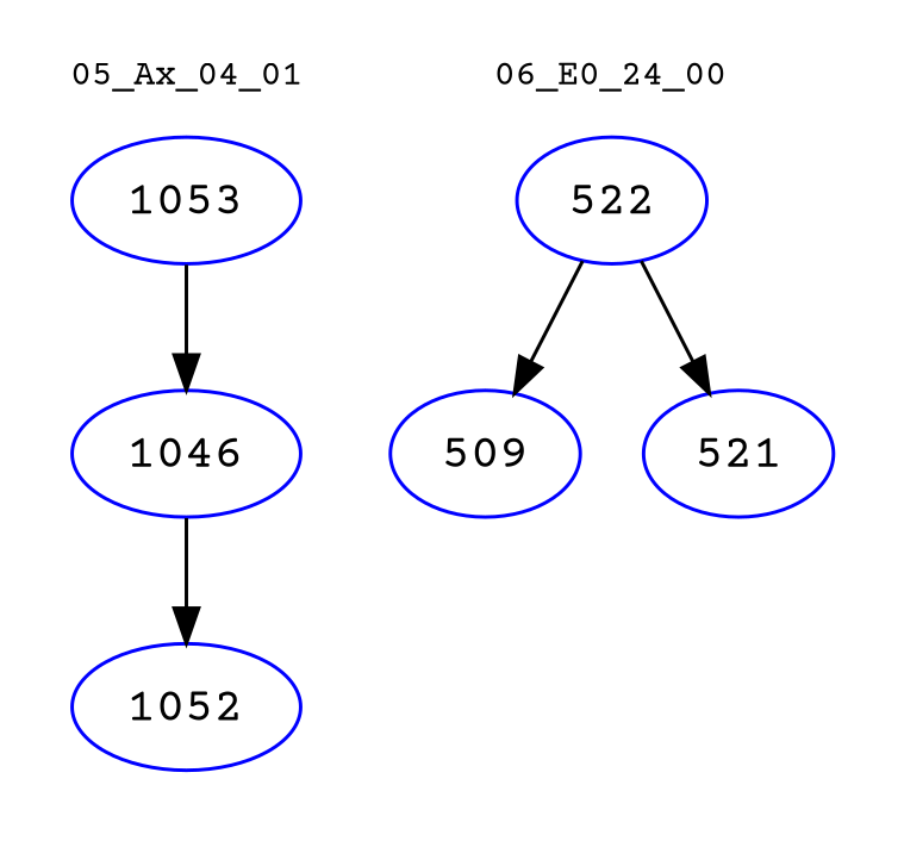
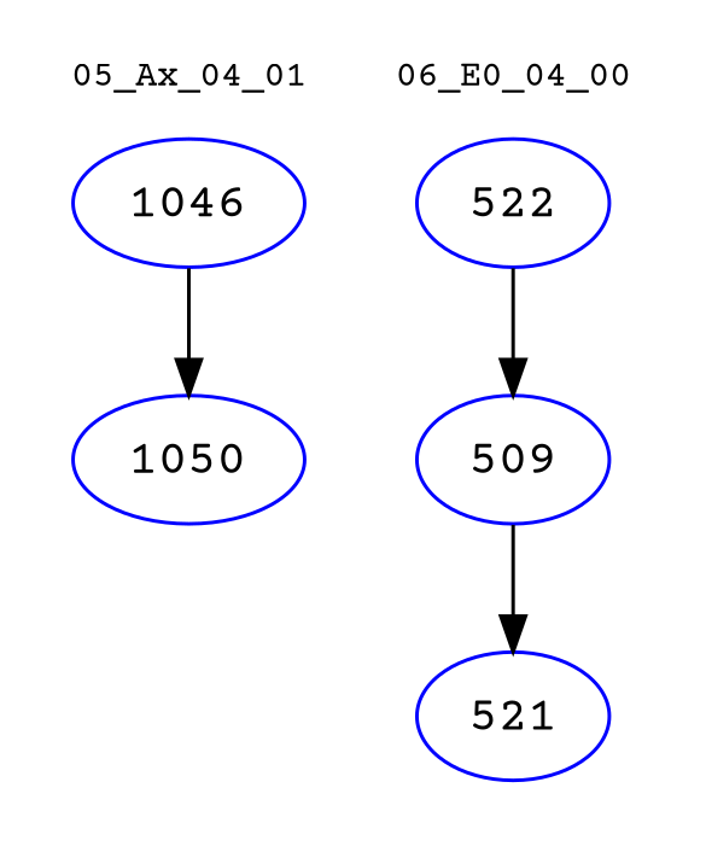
  digraph {
    fontname="Courier Prime"
    node [color=blue fontname="Courier Prime"]
    edge [color=black fontname="Courier Prime"]
-   n1 [label=1053]
    n2 [label=1046]
-   n3 [label=1052]
+   n3 [label=1050]
    n4 [label=522]
    n5 [label=509]
    n6 [label=521]
    subgraph cluster_1 {
      color=white
      fontsize=10
      label="05_Ax_04_01"
-     n1
      n2
      n3
    }
    subgraph cluster_2 {
      color=white
      fontsize=10
-     label="06_E0_24_00"
+     label="06_E0_04_00"
      n4
      n5
      n6
    }
-   n1 -> n2
    n2 -> n3
    n4 -> n5
-   n4 -> n6
+   n5 -> n6
  }
